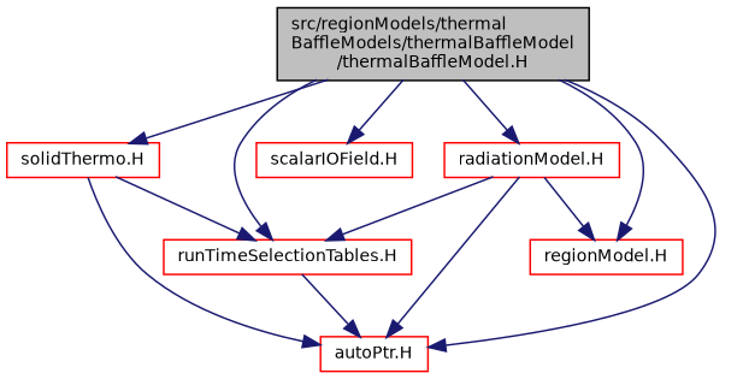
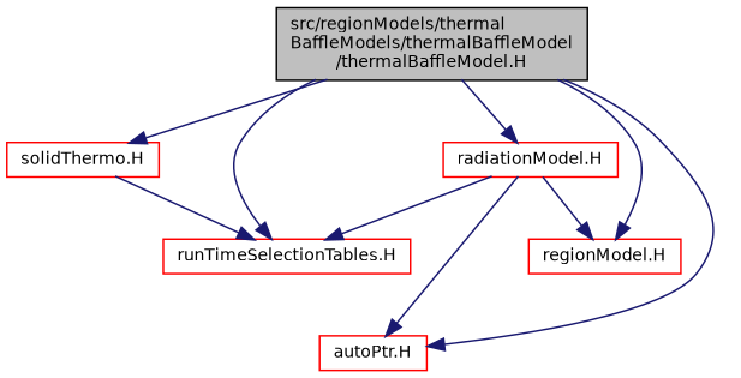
  digraph {
    fontname="DejaVu Sans"
    node [color=red fontname="DejaVu Sans" fontsize=10 shape=record]
    edge [color=midnightblue fontname="DejaVu Sans" fontsize=10 labelfontname=FreeSans labelfontsize=10 style=solid]
    n1 [color=black fillcolor=grey75 fontcolor=black height=0.2 label="src/regionModels/thermal\lBaffleModels/thermalBaffleModel\l/thermalBaffleModel.H" style=filled width=0.4]
    n2 [height=0.2 label="runTimeSelectionTables.H" width=0.4]
    n3 [height=0.2 label="autoPtr.H" width=0.4]
-   n4 [height=0.2 label="scalarIOField.H" width=0.4]
    n5 [height=0.2 label="regionModel.H" width=0.4]
    n6 [height=0.2 label="solidThermo.H" width=0.4]
    n7 [height=0.2 label="radiationModel.H" width=0.4]
    n1 -> n2
    n1 -> n3
-   n1 -> n4
    n1 -> n5
    n1 -> n6
    n1 -> n7
-   n2 -> n3
    n6 -> n2
-   n6 -> n3
    n7 -> n2
    n7 -> n3
    n7 -> n5
  }
